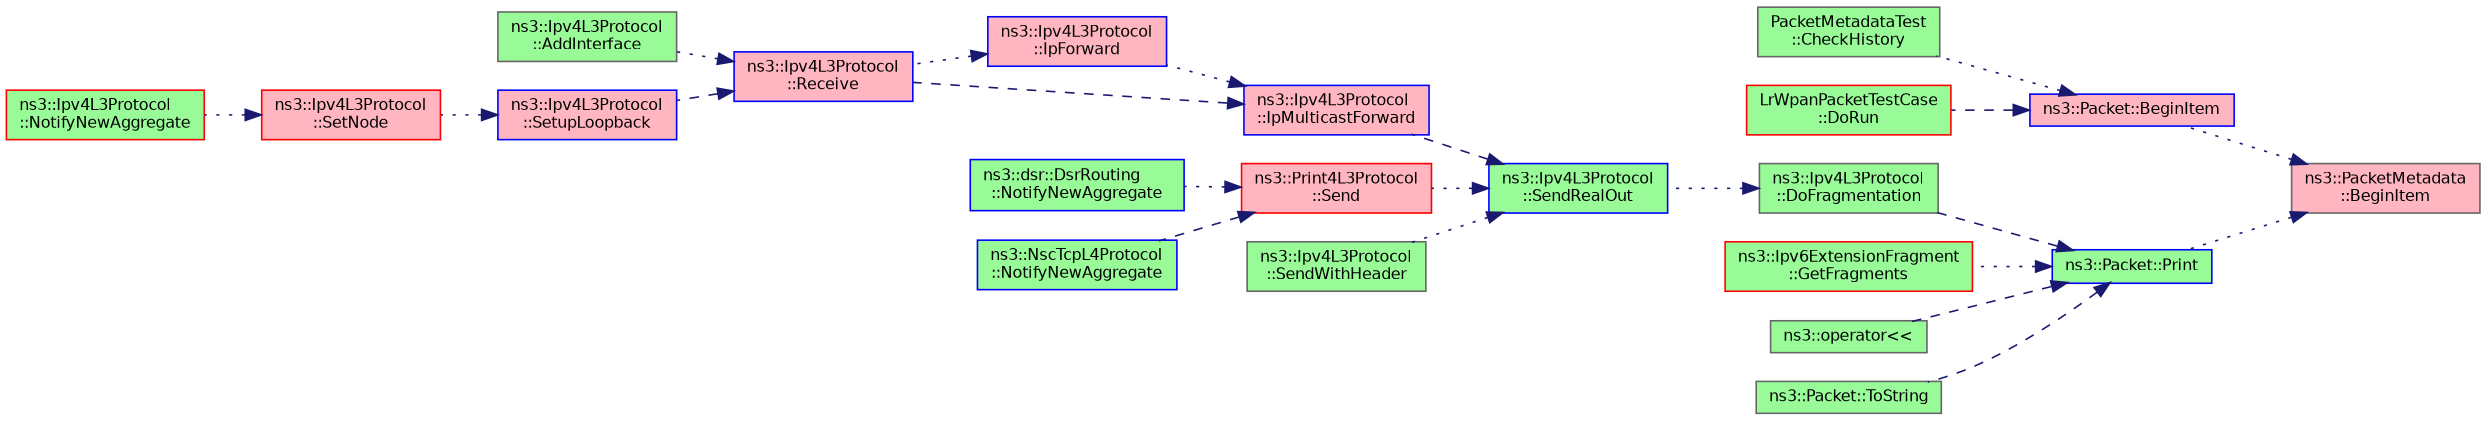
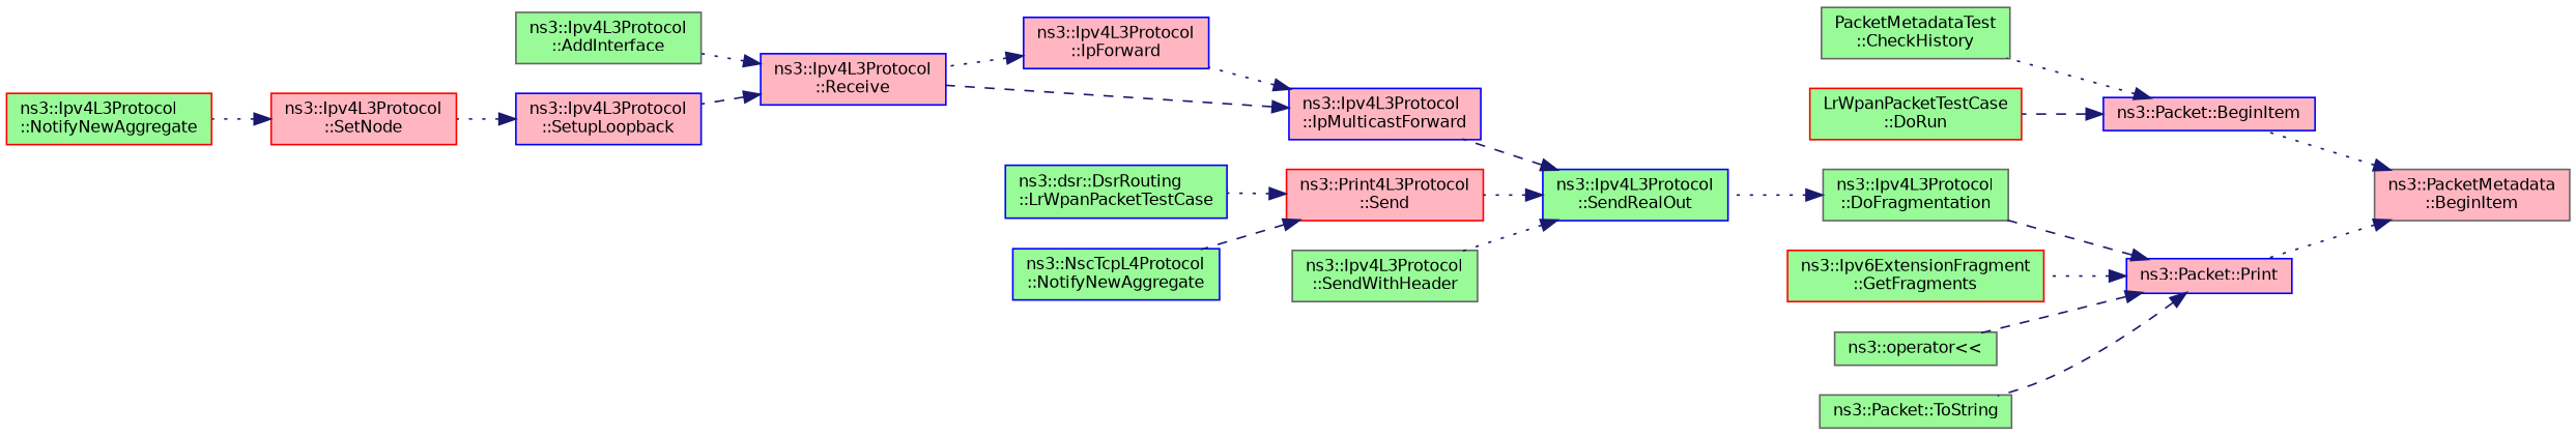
  digraph {
    rankdir=RL
    node [color=blue fillcolor=palegreen fontname=Helvetica fontsize=10 shape=record style=filled]
    edge [color=midnightblue dir=back fontname=Helvetica fontsize=10 labelfontname=Helvetica labelfontsize=10 style=dotted]
    n1 [color=gray40 fillcolor=lightpink fontcolor=black height=0.2 label="ns3::PacketMetadata\l::BeginItem" width=0.4]
    n2 [fillcolor=lightpink height=0.2 label="ns3::Packet::BeginItem" width=0.4]
-   n3 [height=0.2 label="ns3::Packet::Print" width=0.4]
+   n3 [fillcolor=lightpink height=0.2 label="ns3::Packet::Print" width=0.4]
    n4 [color=gray40 height=0.2 label="PacketMetadataTest\l::CheckHistory" width=0.4]
    n5 [color=red height=0.2 label="LrWpanPacketTestCase\l::DoRun" width=0.4]
    n6 [color=gray40 height=0.2 label="ns3::Ipv4L3Protocol\l::DoFragmentation" width=0.4]
    n7 [color=red height=0.2 label="ns3::Ipv6ExtensionFragment\l::GetFragments" width=0.4]
    n8 [color=gray40 height=0.2 label="ns3::operator\<\<" width=0.4]
    n9 [color=gray40 height=0.2 label="ns3::Packet::ToString" width=0.4]
    n10 [height=0.2 label="ns3::Ipv4L3Protocol\l::SendRealOut" width=0.4]
    n11 [fillcolor=lightpink height=0.2 label="ns3::Ipv4L3Protocol\l::IpMulticastForward" width=0.4]
    n12 [color=red fillcolor=lightpink height=0.2 label="ns3::Print4L3Protocol\l::Send" width=0.4]
    n13 [color=gray40 height=0.2 label="ns3::Ipv4L3Protocol\l::SendWithHeader" width=0.4]
    n14 [fillcolor=lightpink height=0.2 label="ns3::Ipv4L3Protocol\l::IpForward" width=0.4]
    n15 [fillcolor=lightpink height=0.2 label="ns3::Ipv4L3Protocol\l::Receive" width=0.4]
-   n16 [height=0.2 label="ns3::dsr::DsrRouting\l::NotifyNewAggregate" width=0.4]
+   n16 [height=0.2 label="ns3::dsr::DsrRouting\l::LrWpanPacketTestCase" width=0.4]
    n17 [height=0.2 label="ns3::NscTcpL4Protocol\l::NotifyNewAggregate" width=0.4]
    n18 [color=gray40 height=0.2 label="ns3::Ipv4L3Protocol\l::AddInterface" width=0.4]
    n19 [fillcolor=lightpink height=0.2 label="ns3::Ipv4L3Protocol\l::SetupLoopback" width=0.4]
    n20 [color=red fillcolor=lightpink height=0.2 label="ns3::Ipv4L3Protocol\l::SetNode" width=0.4]
    n21 [color=red height=0.2 label="ns3::Ipv4L3Protocol\l::NotifyNewAggregate" width=0.4]
    n1 -> n2
    n1 -> n3
    n2 -> n4
    n2 -> n5 [style=dashed]
    n3 -> n6 [style=dashed]
    n3 -> n7
    n3 -> n8 [style=dashed]
    n3 -> n9 [style=dashed]
    n6 -> n10
    n10 -> n11 [style=dashed]
    n10 -> n12
    n10 -> n13
    n11 -> n14
    n11 -> n15 [style=dashed]
    n12 -> n16
    n12 -> n17 [style=dashed]
    n14 -> n15
    n15 -> n18
    n15 -> n19 [style=dashed]
    n19 -> n20
    n20 -> n21
  }
